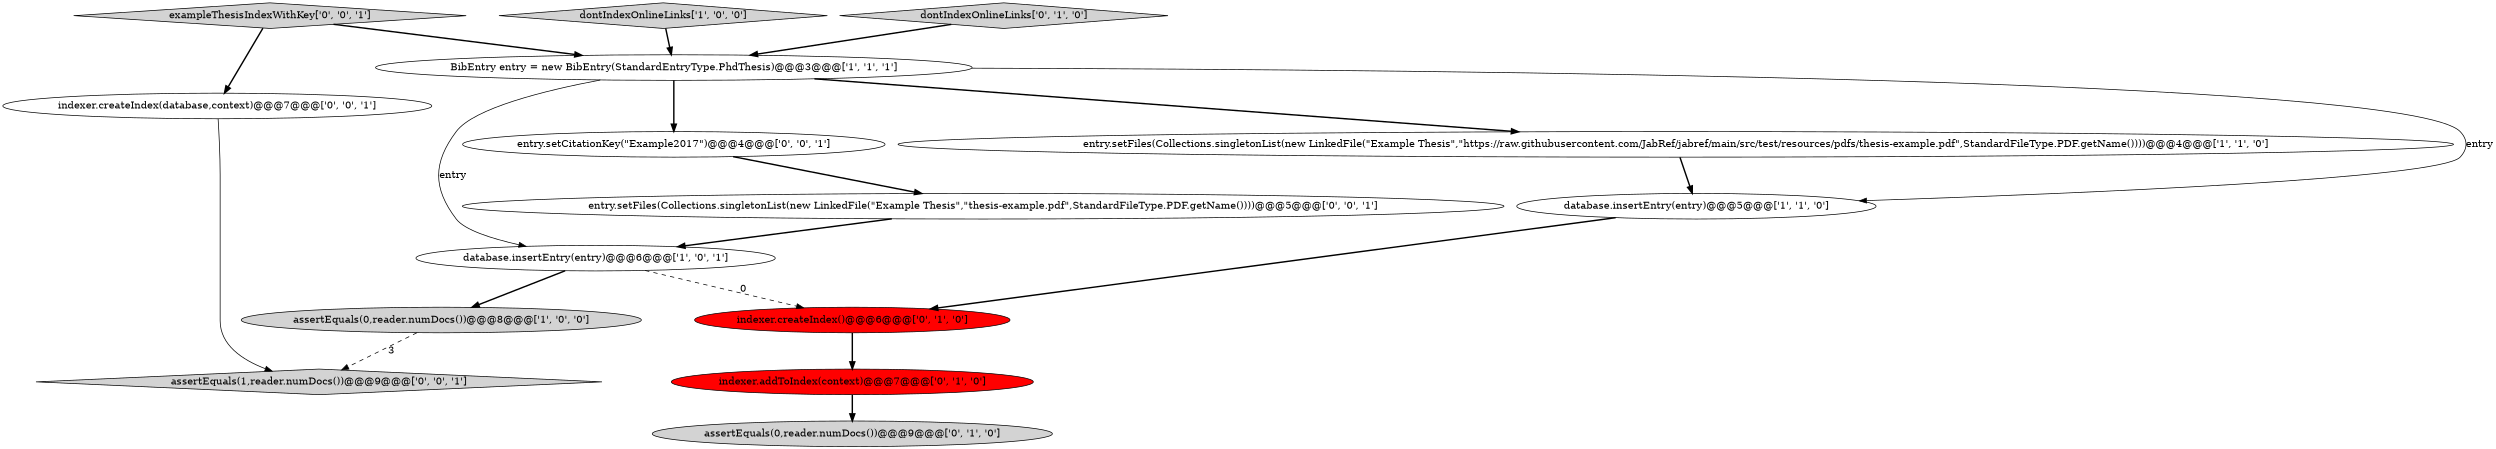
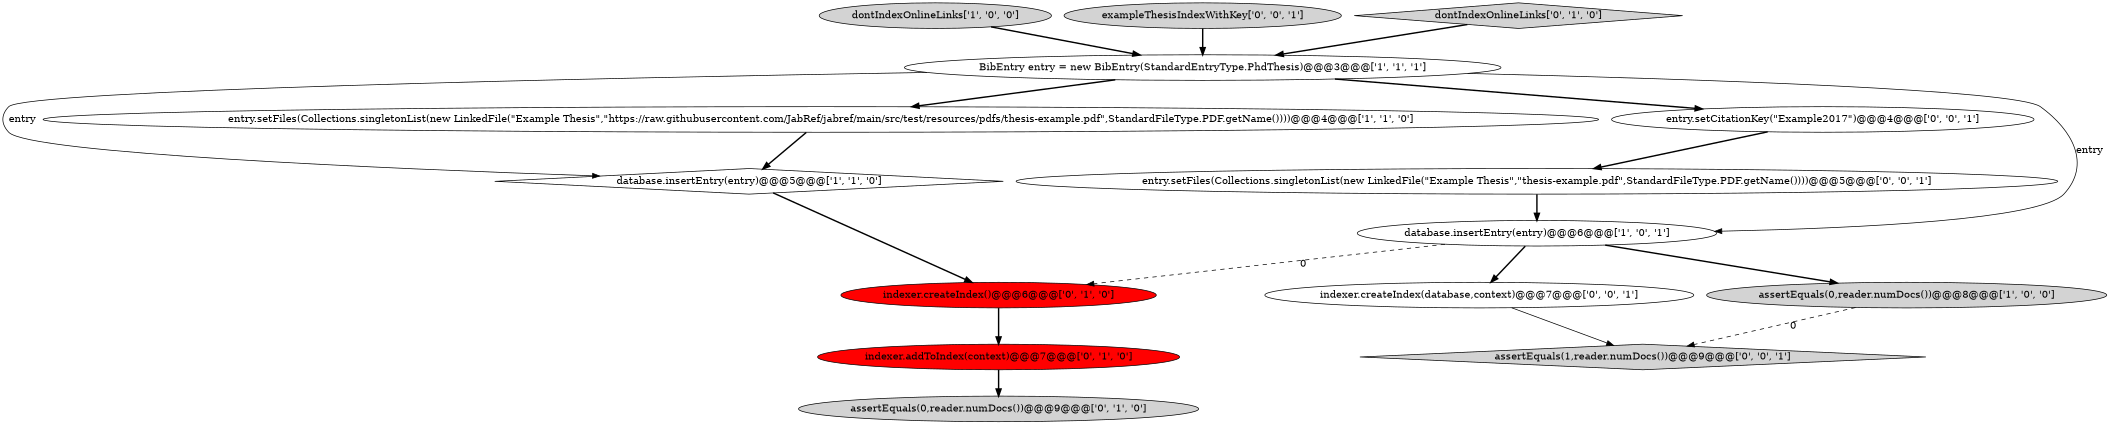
  digraph {
    node [fillcolor=white shape=ellipse style=filled]
    edge [style=bold]
    n1 [fillcolor=lightgray label="assertEquals(0,reader.numDocs())@@@8@@@['1', '0', '0']"]
    n2 [fillcolor=lightgray label="assertEquals(1,reader.numDocs())@@@9@@@['0', '0', '1']" shape=diamond]
-   n3 [fillcolor=lightgray label="dontIndexOnlineLinks['1', '0', '0']" shape=diamond]
+   n3 [fillcolor=lightgray label="dontIndexOnlineLinks['1', '0', '0']"]
    n4 [label="BibEntry entry = new BibEntry(StandardEntryType.PhdThesis)@@@3@@@['1', '1', '1']"]
-   n5 [label="database.insertEntry(entry)@@@5@@@['1', '1', '0']"]
+   n5 [label="database.insertEntry(entry)@@@5@@@['1', '1', '0']" shape=diamond]
    n6 [label="database.insertEntry(entry)@@@6@@@['1', '0', '1']"]
    n7 [label="entry.setCitationKey(\"Example2017\")@@@4@@@['0', '0', '1']"]
    n8 [label="entry.setFiles(Collections.singletonList(new LinkedFile(\"Example Thesis\",\"https://raw.githubusercontent.com/JabRef/jabref/main/src/test/resources/pdfs/thesis-example.pdf\",StandardFileType.PDF.getName())))@@@4@@@['1', '1', '0']"]
    n9 [fillcolor=red label="indexer.createIndex()@@@6@@@['0', '1', '0']"]
    n10 [fillcolor=red label="indexer.addToIndex(context)@@@7@@@['0', '1', '0']"]
    n11 [fillcolor=lightgray label="assertEquals(0,reader.numDocs())@@@9@@@['0', '1', '0']"]
    n12 [label="indexer.createIndex(database,context)@@@7@@@['0', '0', '1']"]
    n13 [label="entry.setFiles(Collections.singletonList(new LinkedFile(\"Example Thesis\",\"thesis-example.pdf\",StandardFileType.PDF.getName())))@@@5@@@['0', '0', '1']"]
-   n14 [fillcolor=lightgray label="exampleThesisIndexWithKey['0', '0', '1']" shape=diamond]
+   n14 [fillcolor=lightgray label="exampleThesisIndexWithKey['0', '0', '1']"]
    n15 [fillcolor=lightgray label="dontIndexOnlineLinks['0', '1', '0']" shape=diamond]
-   n1 -> n2 [label=3 style=dashed]
+   n1 -> n2 [label=0 style=dashed]
    n3 -> n4
    n4 -> n5 [label=entry style=solid]
    n4 -> n6 [label=entry style=solid]
    n4 -> n7
    n4 -> n8
    n5 -> n9
    n6 -> n1
    n6 -> n9 [label=0 style=dashed]
-   n14 -> n12
+   n6 -> n12
    n7 -> n13
    n8 -> n5
    n9 -> n10
    n10 -> n11
    n12 -> n2 [style=solid]
    n13 -> n6
    n14 -> n4
    n15 -> n4
  }
